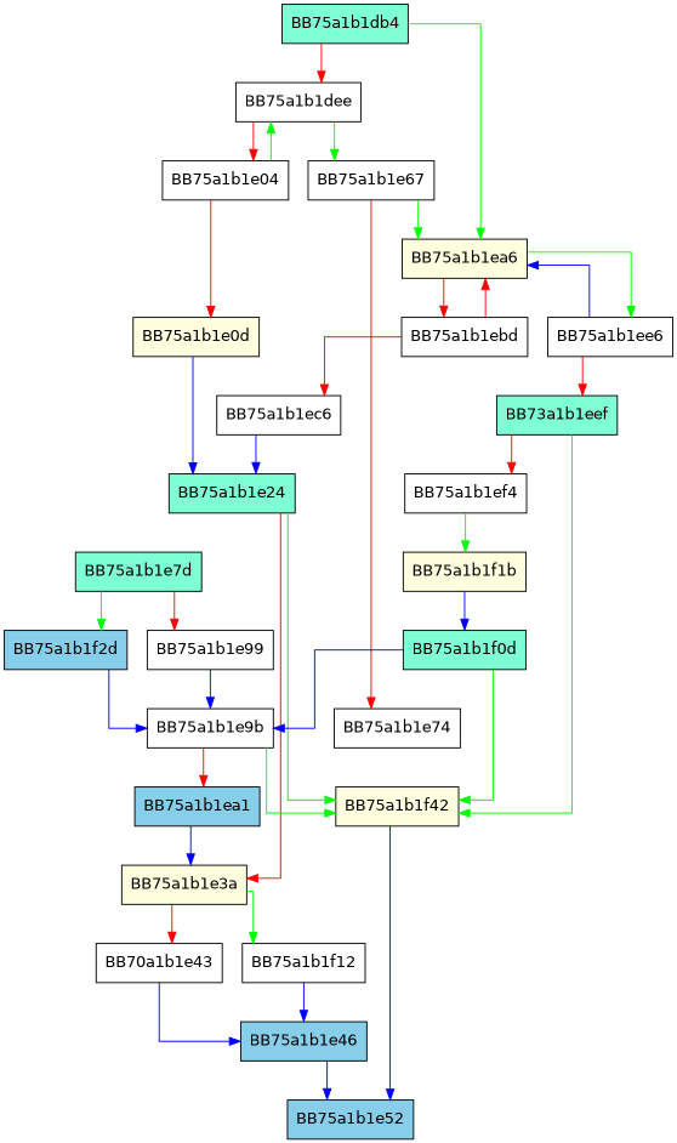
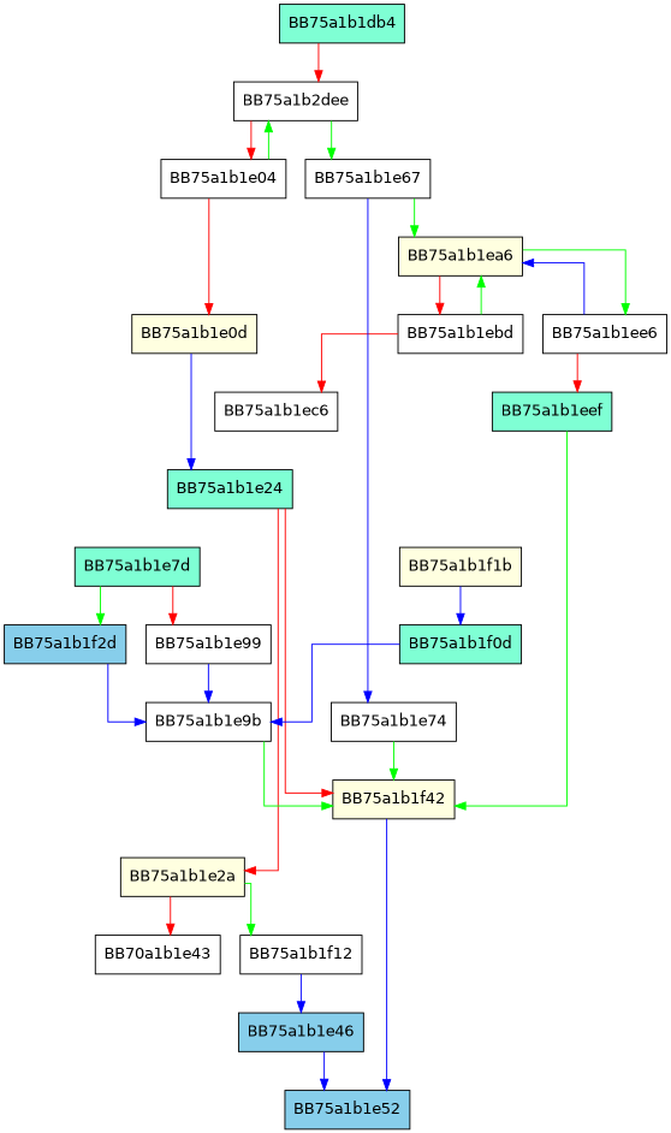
  digraph {
    fontname="DejaVu Sans"
    splines=ortho
    node [fillcolor=white fontname="DejaVu Sans" shape=box style=filled]
    edge [color=green fontname="DejaVu Sans"]
    BB75a1b1db4 [fillcolor=aquamarine]
    BB75a1b1ea6 [fillcolor=lightyellow]
-   BB75a1b1dee
+   BB75a1b1dee [label=BB75a1b2dee]
    BB75a1b1ee6
    BB75a1b1ebd
    BB75a1b1e67
    BB75a1b1e04
-   BB75a1b1eef [fillcolor=aquamarine label=BB73a1b1eef]
+   BB75a1b1eef [fillcolor=aquamarine]
    BB75a1b1ec6
    BB75a1b1e74
    BB75a1b1e0d [fillcolor=lightyellow]
    BB75a1b1f42 [fillcolor=lightyellow]
    BB75a1b1e24 [fillcolor=aquamarine]
-   BB75a1b1e2a [fillcolor=lightyellow label=BB75a1b1e3a]
+   BB75a1b1e2a [fillcolor=lightyellow]
    BB75a1b1e52 [fillcolor=skyblue]
    BB75a1b1f12
    n17 [label=BB70a1b1e43]
    BB75a1b1e46 [fillcolor=skyblue]
    BB75a1b1e7d [fillcolor=aquamarine]
    BB75a1b1f2d [fillcolor=skyblue]
    BB75a1b1e99
    BB75a1b1e9b
-   BB75a1b1ea1 [fillcolor=skyblue]
-   BB75a1b1ef4
    BB75a1b1f1b [fillcolor=lightyellow]
    BB75a1b1f0d [fillcolor=aquamarine]
-   BB75a1b1db4 -> BB75a1b1ea6
    BB75a1b1db4 -> BB75a1b1dee [color=red]
    BB75a1b1ea6 -> BB75a1b1ee6
    BB75a1b1ea6 -> BB75a1b1ebd [color=red]
    BB75a1b1dee -> BB75a1b1e67
    BB75a1b1dee -> BB75a1b1e04 [color=red]
    BB75a1b1ee6 -> BB75a1b1ea6 [color=blue]
    BB75a1b1ee6 -> BB75a1b1eef [color=red]
-   BB75a1b1ebd -> BB75a1b1ea6 [color=red]
+   BB75a1b1ebd -> BB75a1b1ea6
    BB75a1b1ebd -> BB75a1b1ec6 [color=red]
    BB75a1b1e67 -> BB75a1b1ea6
-   BB75a1b1e67 -> BB75a1b1e74 [color=red]
+   BB75a1b1e67 -> BB75a1b1e74 [color=blue]
    BB75a1b1e04 -> BB75a1b1dee
    BB75a1b1e04 -> BB75a1b1e0d [color=red]
    BB75a1b1eef -> BB75a1b1f42
-   BB75a1b1eef -> BB75a1b1ef4 [color=red]
-   BB75a1b1ec6 -> BB75a1b1e24 [color=blue]
-   BB75a1b1f0d -> BB75a1b1f42
+   BB75a1b1e74 -> BB75a1b1f42
    BB75a1b1e0d -> BB75a1b1e24 [color=blue]
    BB75a1b1f42 -> BB75a1b1e52 [color=blue]
-   BB75a1b1e24 -> BB75a1b1f42
+   BB75a1b1e24 -> BB75a1b1f42 [color=red]
    BB75a1b1e24 -> BB75a1b1e2a [color=red]
    BB75a1b1e2a -> BB75a1b1f12
    BB75a1b1e2a -> n17 [color=red]
    BB75a1b1f12 -> BB75a1b1e46 [color=blue]
-   n17 -> BB75a1b1e46 [color=blue]
    BB75a1b1e46 -> BB75a1b1e52 [color=blue]
    BB75a1b1e7d -> BB75a1b1f2d
    BB75a1b1e7d -> BB75a1b1e99 [color=red]
    BB75a1b1f2d -> BB75a1b1e9b [color=blue]
    BB75a1b1e99 -> BB75a1b1e9b [color=blue]
    BB75a1b1e9b -> BB75a1b1f42
-   BB75a1b1e9b -> BB75a1b1ea1 [color=red]
-   BB75a1b1ea1 -> BB75a1b1e2a [color=blue]
-   BB75a1b1ef4 -> BB75a1b1f1b
    BB75a1b1f1b -> BB75a1b1f0d [color=blue]
    BB75a1b1f0d -> BB75a1b1e9b [color=blue]
  }
